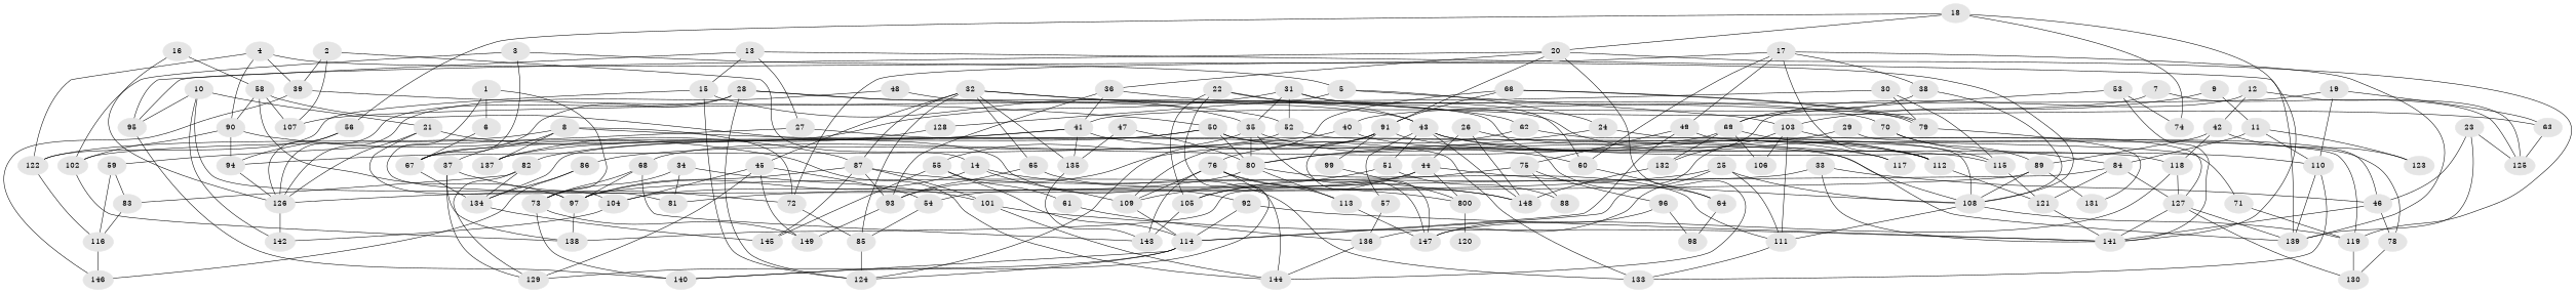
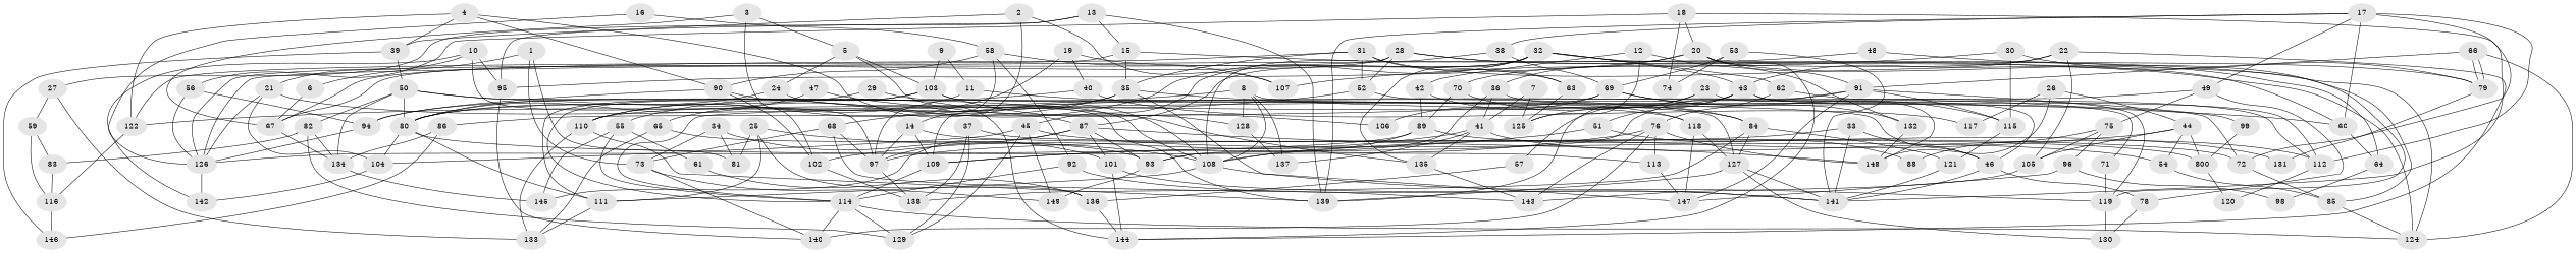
  graph {
    node [color=gray90 style=filled]
    1
    6
    73
    81
    67
    149
    140
    2
    14
    39
    107
    97
    n13 [label=800]
    109
    50
    146
    3
    5
    102
    24
    103
    128
    134
    138
    4
    90
    108
    122
    144
    94
    119
    111
    116
    80
    114
    106
    127
    137
    7
    41
    125
    112
    135
    8
    37
    72
    129
    85
    9
    11
    84
    110
-   123
    10
    21
    95
    142
    126
    87
    104
    121
    139
    133
    12
    42
    132
    89
    118
    148
    13
    15
    27
    35
    124
    59
    120
    60
    55
    147
    16
    58
    92
    17
    38
    49
    69
    78
    75
    64
    18
    20
    56
    74
    141
    36
    91
    19
    40
    63
    117
    93
    115
    99
    130
    101
    145
    22
    43
    70
    105
    51
    57
    143
    23
    46
    113
    25
    136
    26
    44
    54
    83
    28
    52
    68
    71
    98
    29
    30
    79
    131
    31
    32
    45
    62
    65
    76
    33
    34
    61
    86
    82
    88
    47
    48
    96
    53
    66
    1 -- 6
    1 -- 73
    1 -- 81
    6 -- 67
    73 -- 149
    73 -- 140
    67 -- 134
    2 -- 14
    2 -- 39
    2 -- 107
    14 -- 97
    14 -- n13
    14 -- 109
    39 -- 50
    39 -- 146
    97 -- 138
    n13 -- 120
    109 -- 114
    50 -- 134
    50 -- 80
    50 -- 139
    50 -- 118
    50 -- 82
    3 -- 67
    3 -- 5
    3 -- 102
    5 -- 24
    5 -- 103
    5 -- 128
    102 -- 138
    24 -- 108
    24 -- 80
    103 -- 111
    103 -- 114
    103 -- 106
    103 -- 127
    128 -- 137
    134 -- 145
    4 -- 39
    4 -- 90
    4 -- 108
    4 -- 122
    90 -- 102
    90 -- 144
    90 -- 94
    108 -- 119
    108 -- 111
    122 -- 116
    94 -- 126
    119 -- 130
    111 -- 133
    116 -- 146
    80 -- 111
    80 -- 104
    80 -- 113
    114 -- 140
    114 -- 129
    114 -- 124
    127 -- 139
    127 -- 141
    127 -- 130
    7 -- 41
    7 -- 125
    41 -- 102
    41 -- 137
    41 -- 112
    41 -- 135
-   112 -- 121
+   112 -- 120
    135 -- 143
    8 -- 108
    8 -- 122
    8 -- 137
-   8 -- 37
+   8 -- 128
    8 -- 72
    37 -- 138
    37 -- 72
    37 -- 129
    72 -- 85
    85 -- 124
    9 -- 103
    9 -- 11
    11 -- 84
    11 -- 110
-   11 -- 123
    84 -- 138
    84 -- 127
    84 -- 121
    110 -- 139
    110 -- 133
    10 -- 97
    10 -- 21
    10 -- 95
    10 -- 142
    21 -- 126
    21 -- 87
    21 -- 104
    95 -- 140
    126 -- 142
    87 -- 97
    87 -- 148
    87 -- 93
    87 -- 101
    87 -- 145
    104 -- 142
    121 -- 141
    12 -- 125
    12 -- 42
    12 -- 132
-   42 -- 123
    42 -- 89
    42 -- 118
    132 -- 148
    89 -- 108
    89 -- 126
    89 -- 131
    118 -- 127
    118 -- 147
    13 -- 95
    13 -- 139
    13 -- 15
    13 -- 27
    15 -- 122
    15 -- 35
    15 -- 124
    27 -- 133
    27 -- 59
    35 -- 80
    35 -- 60
    35 -- 55
    35 -- 147
    59 -- 116
    59 -- 83
    60 -- 64
    55 -- 114
    55 -- 145
    55 -- 61
    16 -- 126
    16 -- 58
    58 -- 107
    58 -- 97
    58 -- 90
    58 -- 92
    92 -- 114
    92 -- 141
    17 -- 112
    17 -- 72
    17 -- 139
    17 -- 60
    17 -- 38
    17 -- 49
    38 -- 108
    38 -- 69
    49 -- 114
    49 -- 78
    49 -- 75
    69 -- 106
    69 -- 132
    69 -- 115
    69 -- 86
    78 -- 130
    75 -- 105
    75 -- 88
    75 -- 96
    64 -- 98
    18 -- 20
    18 -- 56
    18 -- 74
    18 -- 141
    20 -- 144
    20 -- 119
    20 -- 95
    20 -- 36
    20 -- 91
    56 -- 94
    56 -- 126
    36 -- 41
    36 -- 112
    36 -- 93
    91 -- 109
    91 -- 147
    91 -- 93
    91 -- 115
    91 -- 99
    19 -- 110
    19 -- 40
    19 -- 63
    40 -- 94
    40 -- 117
    63 -- 125
    93 -- 149
    115 -- 121
    99 -- n13
    101 -- 144
    101 -- 141
    22 -- 144
    22 -- 43
    22 -- 70
    22 -- 105
    43 -- 112
    43 -- 110
    43 -- 148
    43 -- 51
    43 -- 57
    70 -- 84
    70 -- 89
    105 -- 143
    51 -- 109
    51 -- 88
    57 -- 136
    23 -- 125
    23 -- 139
    23 -- 46
    46 -- 78
    46 -- 141
    113 -- 147
    25 -- 81
    25 -- 108
    25 -- 111
    25 -- 136
    136 -- 144
    26 -- 148
    26 -- 117
    26 -- 44
    44 -- n13
    44 -- 108
    44 -- 105
    44 -- 54
    54 -- 85
    83 -- 116
    28 -- 67
    28 -- 126
    28 -- 124
    28 -- 64
    28 -- 52
    52 -- 68
    52 -- 71
    68 -- 73
    68 -- 97
    68 -- 143
    71 -- 119
    29 -- 80
    29 -- 46
    30 -- 107
    30 -- 115
    30 -- 79
    79 -- 131
    31 -- 67
    31 -- 35
    31 -- 60
    31 -- 63
    31 -- 52
    32 -- 135
    32 -- 85
    32 -- 87
    32 -- 43
    32 -- 45
    32 -- 62
    32 -- 65
    45 -- 149
    45 -- 129
    45 -- 104
    45 -- 54
    62 -- 119
    62 -- 76
    65 -- 133
    65 -- 93
    76 -- 140
    76 -- 109
    76 -- 148
    76 -- 143
    76 -- 113
    33 -- 97
    33 -- 141
    33 -- 46
    34 -- 73
    34 -- 81
    34 -- 101
    61 -- 136
    86 -- 146
    86 -- 134
    82 -- 134
    82 -- 129
    82 -- 83
    47 -- 80
    47 -- 135
    48 -- 126
    48 -- 79
    96 -- 147
    96 -- 98
    53 -- 69
    53 -- 74
    53 -- 141
    66 -- 124
    66 -- 91
    66 -- 79
    66 -- 79
  }
